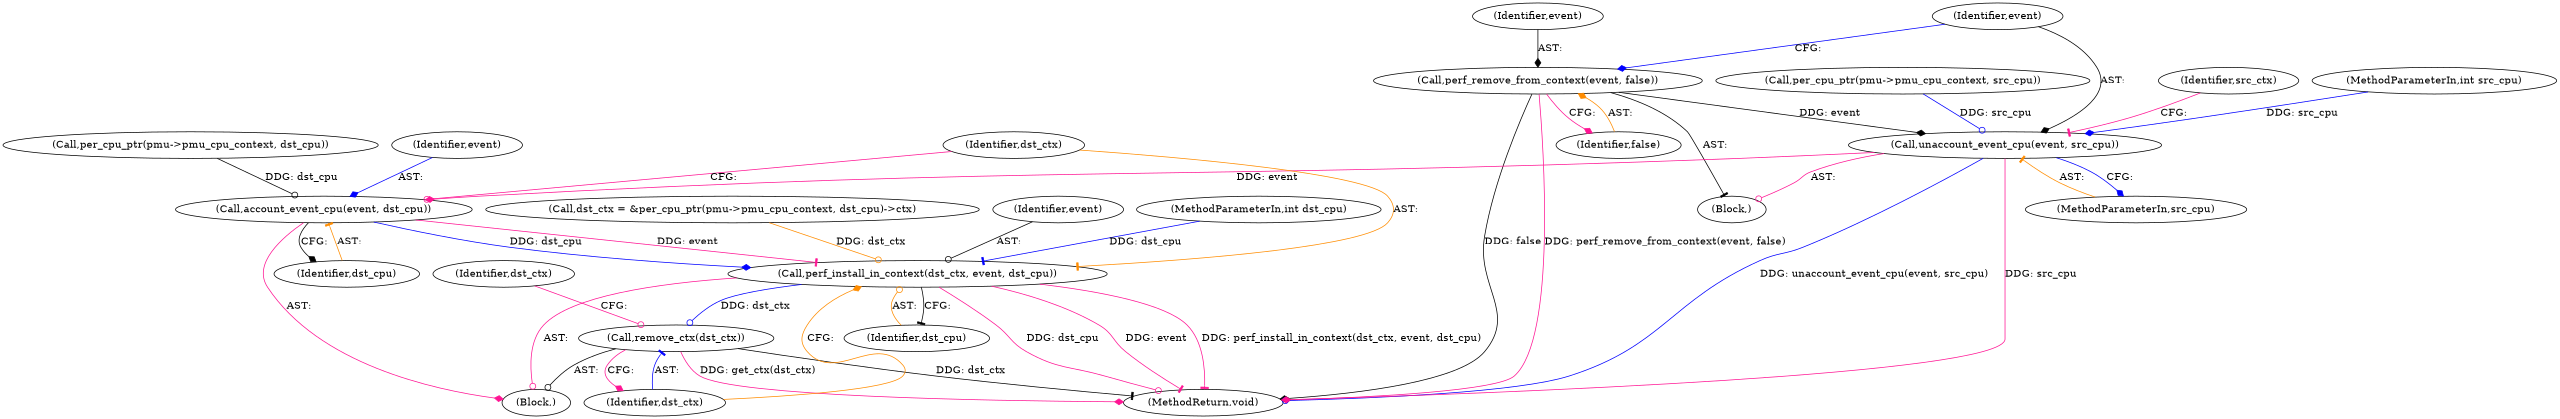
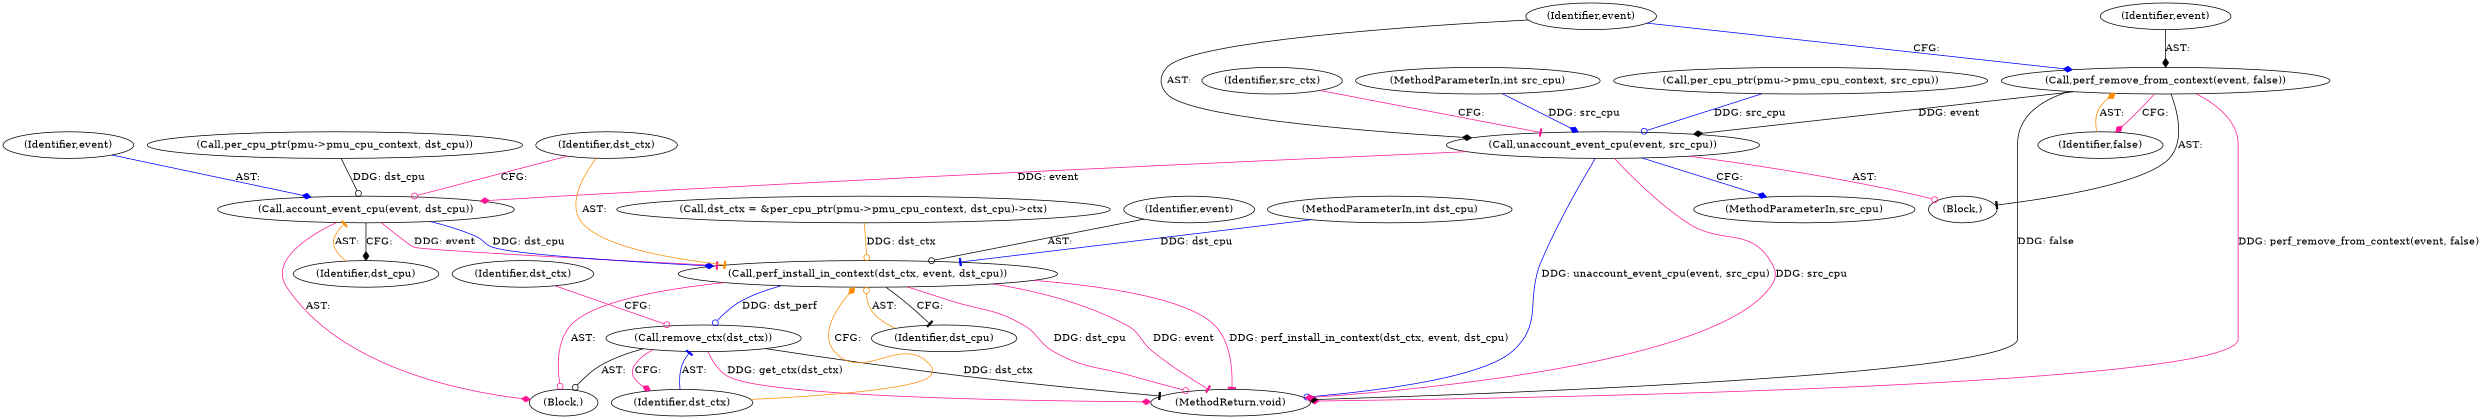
  digraph {
    edge [arrowhead=diamond color=deeppink]
    n1 [label="(Call,perf_remove_from_context(event, false))"]
    n2 [label="(Call,unaccount_event_cpu(event, src_cpu))"]
    n3 [label="(Identifier,false)"]
    n4 [label="(Block,)"]
    n5 [label="(MethodReturn,void)"]
    n6 [label="(Call,account_event_cpu(event, dst_cpu))"]
    n7 [label="(MethodParameterIn,src_cpu)"]
    n8 [label="(Call,perf_install_in_context(dst_ctx, event, dst_cpu))"]
    n9 [label="(Identifier,dst_cpu)"]
    n10 [label="(Block,)"]
    n11 [label="(Call,remove_ctx(dst_ctx))"]
    n12 [label="(Identifier,dst_cpu)"]
    n13 [label="(Identifier,dst_ctx)"]
    n14 [label="(Call,dst_ctx = &per_cpu_ptr(pmu->pmu_cpu_context, dst_cpu)->ctx)"]
    n15 [label="(Call,per_cpu_ptr(pmu->pmu_cpu_context, src_cpu))"]
    n16 [label="(Identifier,event)"]
    n17 [label="(Identifier,event)"]
    n18 [label="(Identifier,event)"]
    n19 [label="(MethodParameterIn,int dst_cpu)"]
    n20 [label="(Identifier,event)"]
    n21 [label="(Identifier,dst_ctx)"]
    n22 [label="(Identifier,src_ctx)"]
    n23 [label="(Identifier,dst_ctx)"]
    n24 [label="(MethodParameterIn,int src_cpu)"]
    n25 [label="(Call,per_cpu_ptr(pmu->pmu_cpu_context, dst_cpu))"]
    n1 -> n2 [color=black label="DDG: event"]
    n1 -> n3 [label="CFG: "]
    n1 -> n4 [arrowhead=tee color=black label="AST: "]
    n1 -> n5 [label="DDG: perf_remove_from_context(event, false)"]
    n1 -> n5 [color=black label="DDG: false"]
    n2 -> n4 [arrowhead=odot label="AST: "]
    n2 -> n5 [arrowhead=odot color=blue label="DDG: unaccount_event_cpu(event, src_cpu)"]
    n2 -> n5 [label="DDG: src_cpu"]
    n2 -> n6 [label="DDG: event"]
    n2 -> n7 [color=blue label="CFG: "]
    n3 -> n1 [color=darkorange label="AST: "]
    n6 -> n8 [arrowhead=tee label="DDG: event"]
    n6 -> n8 [color=blue label="DDG: dst_cpu"]
    n6 -> n9 [color=black label="CFG: "]
    n6 -> n10 [label="AST: "]
-   n7 -> n2 [arrowhead=tee color=darkorange label="AST: "]
    n8 -> n5 [arrowhead=odot label="DDG: dst_cpu"]
    n8 -> n5 [arrowhead=tee label="DDG: event"]
    n8 -> n5 [arrowhead=tee label="DDG: perf_install_in_context(dst_ctx, event, dst_cpu)"]
    n8 -> n10 [arrowhead=odot label="AST: "]
-   n8 -> n11 [arrowhead=odot color=blue label="DDG: dst_ctx"]
+   n8 -> n11 [arrowhead=odot color=blue label="DDG: dst_perf"]
    n8 -> n12 [arrowhead=tee color=black label="CFG: "]
    n9 -> n6 [arrowhead=tee color=darkorange label="AST: "]
    n11 -> n5 [label="DDG: get_ctx(dst_ctx)"]
    n11 -> n5 [arrowhead=tee color=black label="DDG: dst_ctx"]
    n11 -> n10 [arrowhead=odot color=black label="AST: "]
    n11 -> n13 [label="CFG: "]
    n12 -> n8 [arrowhead=odot color=darkorange label="AST: "]
    n13 -> n8 [color=darkorange label="CFG: "]
    n13 -> n11 [arrowhead=tee color=blue label="AST: "]
    n14 -> n8 [arrowhead=odot color=darkorange label="DDG: dst_ctx"]
    n15 -> n2 [arrowhead=odot color=blue label="DDG: src_cpu"]
    n16 -> n1 [color=blue label="CFG: "]
    n16 -> n2 [color=black label="AST: "]
    n17 -> n6 [color=blue label="AST: "]
    n18 -> n8 [arrowhead=odot color=black label="AST: "]
    n19 -> n8 [arrowhead=tee color=blue label="DDG: dst_cpu"]
    n20 -> n1 [color=black label="AST: "]
    n21 -> n11 [arrowhead=odot label="CFG: "]
    n22 -> n2 [arrowhead=tee label="CFG: "]
    n23 -> n6 [arrowhead=odot label="CFG: "]
    n23 -> n8 [arrowhead=tee color=darkorange label="AST: "]
    n24 -> n2 [color=blue label="DDG: src_cpu"]
    n25 -> n6 [arrowhead=odot color=black label="DDG: dst_cpu"]
  }
